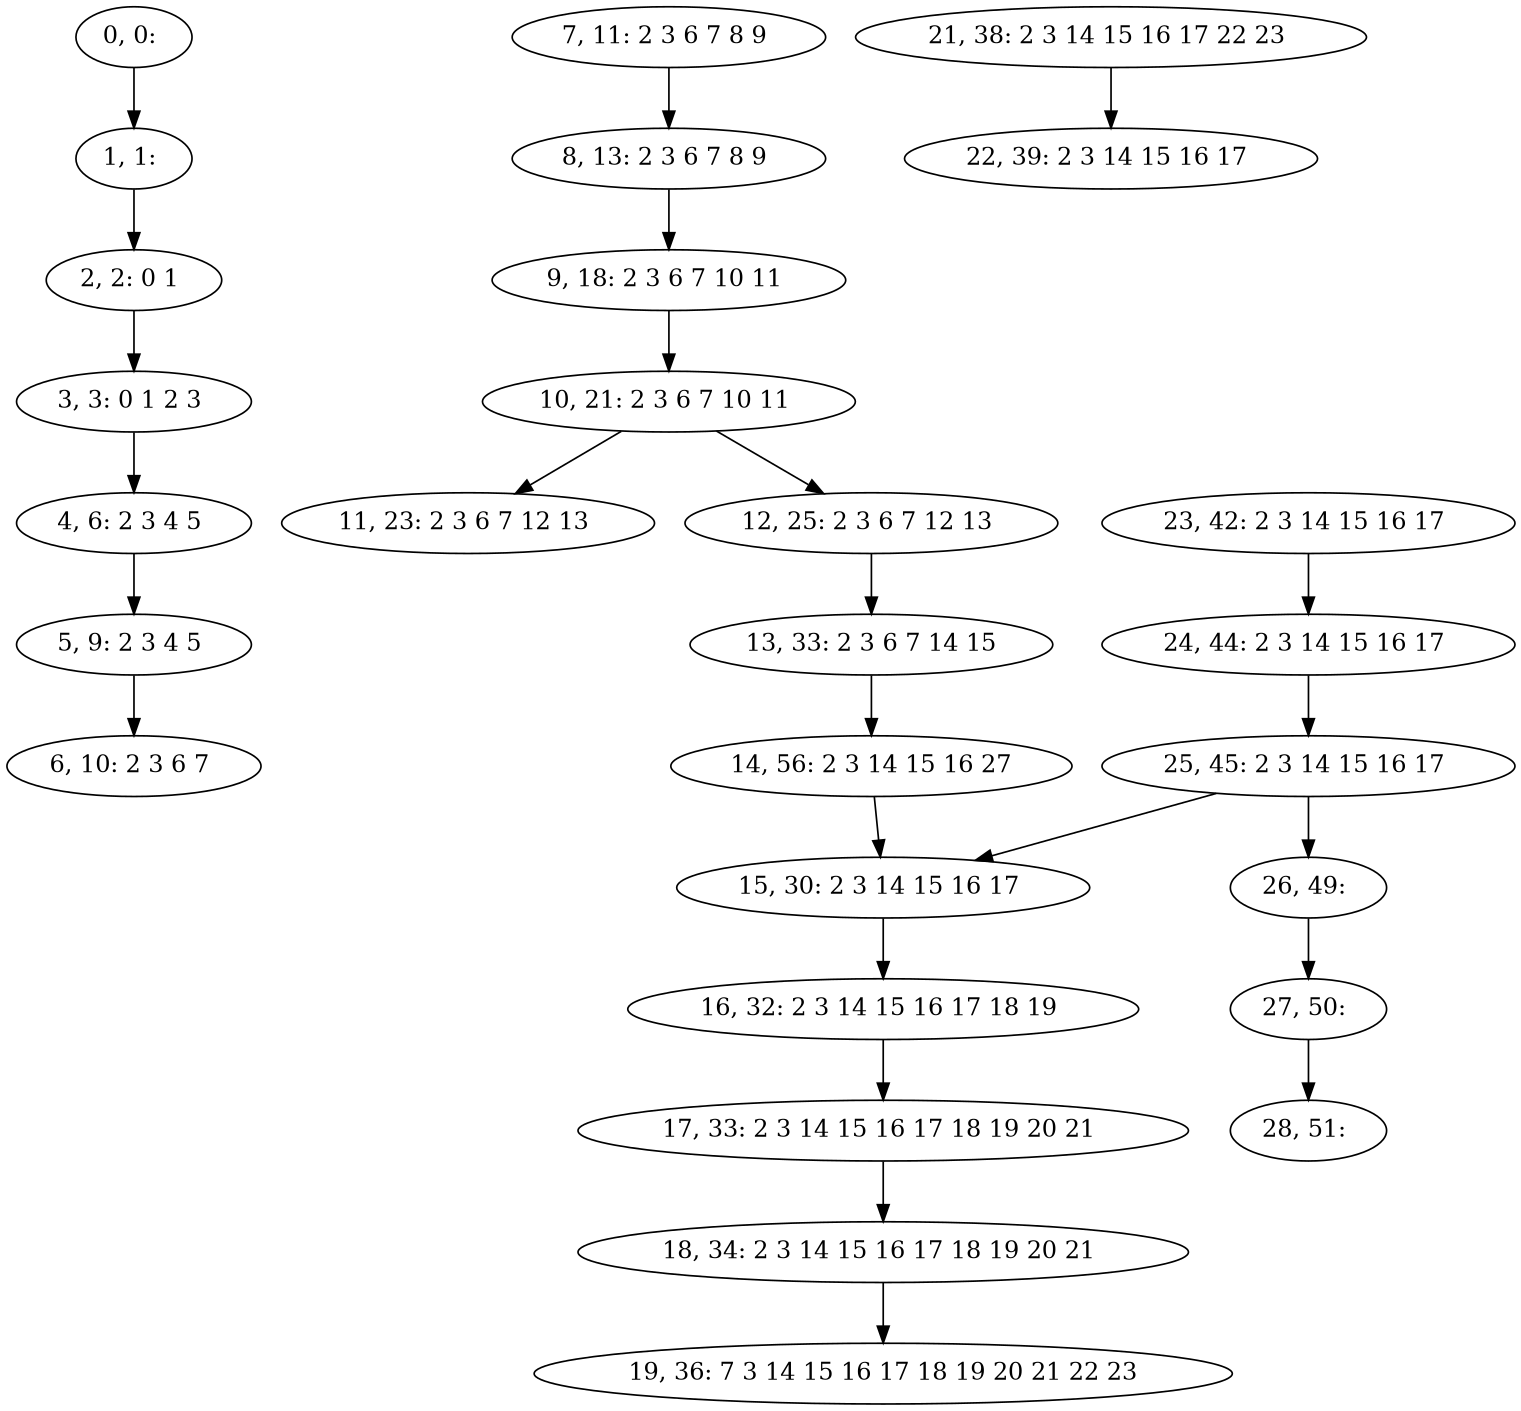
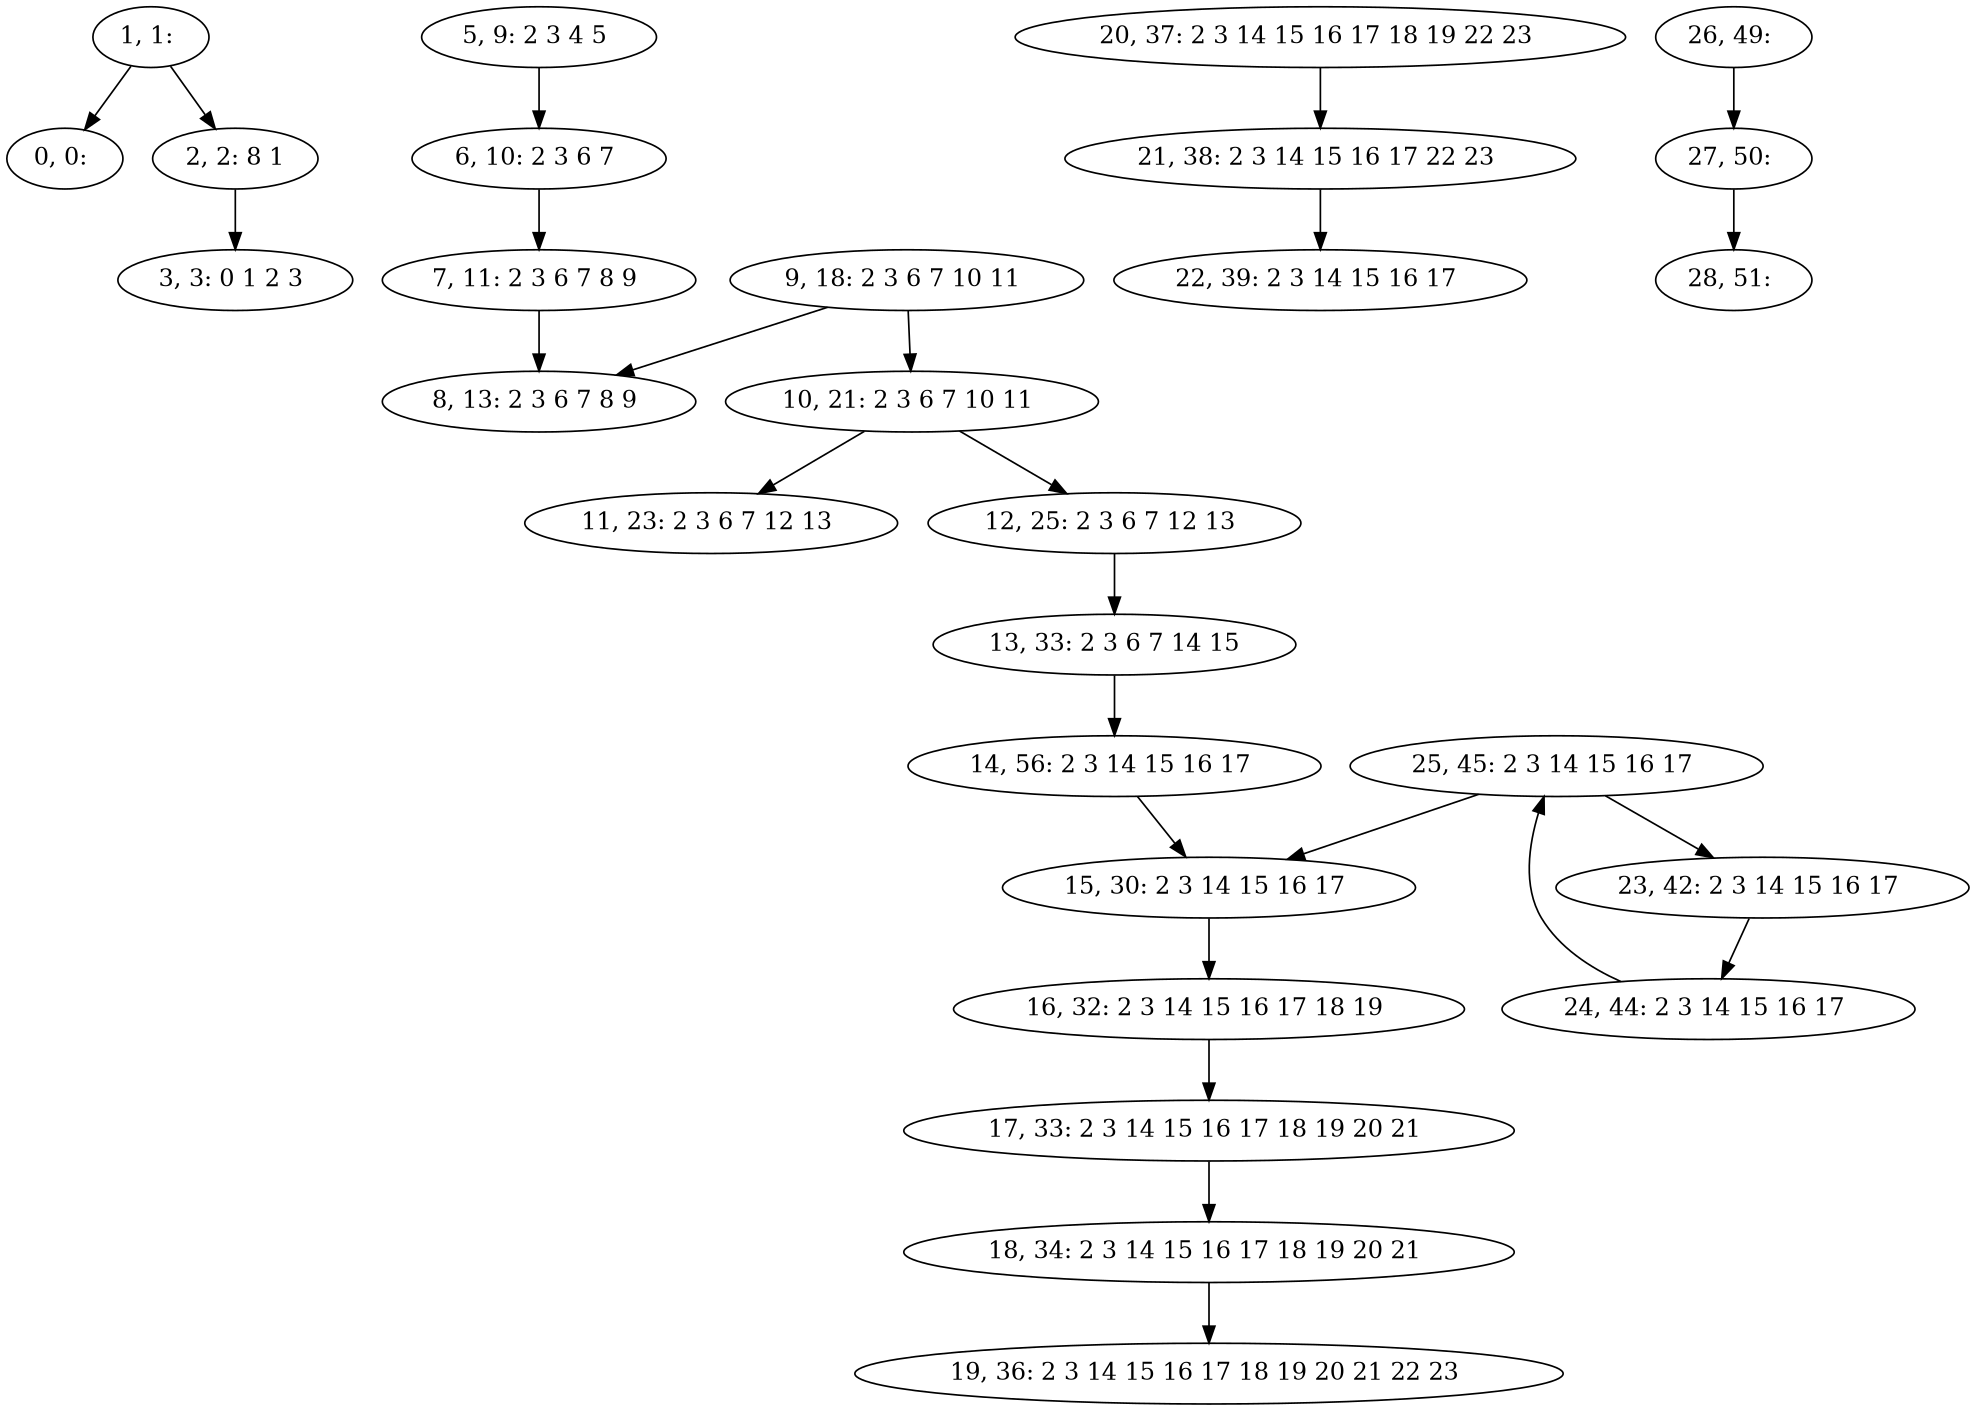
  digraph {
    n1 [label="0, 0: "]
    n2 [label="1, 1: "]
-   n3 [label="2, 2: 0 1 "]
+   n3 [label="2, 2: 8 1"]
    n4 [label="3, 3: 0 1 2 3 "]
-   n5 [label="4, 6: 2 3 4 5 "]
    n6 [label="5, 9: 2 3 4 5 "]
    n7 [label="6, 10: 2 3 6 7 "]
    n8 [label="7, 11: 2 3 6 7 8 9 "]
    n9 [label="8, 13: 2 3 6 7 8 9 "]
    n10 [label="9, 18: 2 3 6 7 10 11 "]
    n11 [label="10, 21: 2 3 6 7 10 11 "]
    n12 [label="11, 23: 2 3 6 7 12 13 "]
    n13 [label="12, 25: 2 3 6 7 12 13 "]
    n14 [label="13, 33: 2 3 6 7 14 15"]
-   n15 [label="14, 56: 2 3 14 15 16 27"]
+   n15 [label="14, 56: 2 3 14 15 16 17 "]
    n16 [label="15, 30: 2 3 14 15 16 17 "]
    n17 [label="16, 32: 2 3 14 15 16 17 18 19 "]
    n18 [label="17, 33: 2 3 14 15 16 17 18 19 20 21 "]
    n19 [label="18, 34: 2 3 14 15 16 17 18 19 20 21 "]
-   n20 [label="19, 36: 7 3 14 15 16 17 18 19 20 21 22 23"]
+   n20 [label="19, 36: 2 3 14 15 16 17 18 19 20 21 22 23 "]
+   n21 [label="20, 37: 2 3 14 15 16 17 18 19 22 23 "]
    n22 [label="21, 38: 2 3 14 15 16 17 22 23 "]
    n23 [label="22, 39: 2 3 14 15 16 17 "]
    n24 [label="23, 42: 2 3 14 15 16 17 "]
    n25 [label="24, 44: 2 3 14 15 16 17 "]
    n26 [label="25, 45: 2 3 14 15 16 17 "]
    n27 [label="26, 49: "]
    n28 [label="27, 50: "]
    n29 [label="28, 51: "]
-   n1 -> n2
+   n2 -> n1
    n2 -> n3
    n3 -> n4
-   n4 -> n5
-   n5 -> n6
    n6 -> n7
+   n7 -> n8
    n8 -> n9
-   n9 -> n10
+   n10 -> n9
    n10 -> n11
    n11 -> n12
    n11 -> n13
    n13 -> n14
    n14 -> n15
    n15 -> n16
    n16 -> n17
    n17 -> n18
    n18 -> n19
    n19 -> n20
+   n21 -> n22
    n22 -> n23
    n24 -> n25
    n25 -> n26
    n26 -> n16
-   n26 -> n27
+   n26 -> n24
    n27 -> n28
    n28 -> n29
  }
